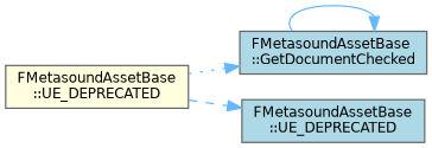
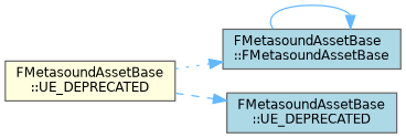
  digraph {
    rankdir=LR
    node [color=grey40 fillcolor=lightblue fontname=Helvetica fontsize=10 shape=box style=filled]
    edge [color=steelblue1 fontname=Helvetica fontsize=10 labelfontname=Helvetica labelfontsize=10 arrowhead=normal]
    n1 [color=gray40 fillcolor=lightyellow fontcolor=black height=0.2 label="FMetasoundAssetBase\l::UE_DEPRECATED" width=0.4]
-   n2 [height=0.2 label="FMetasoundAssetBase\l::GetDocumentChecked" width=0.4]
+   n2 [height=0.2 label="FMetasoundAssetBase\l::FMetasoundAssetBase" width=0.4]
    n3 [height=0.2 label="FMetasoundAssetBase\l::UE_DEPRECATED" width=0.4]
    n1 -> n2 [style=dotted]
    n1 -> n3 [style=dashed]
    n2 -> n2 [style=solid]
  }
